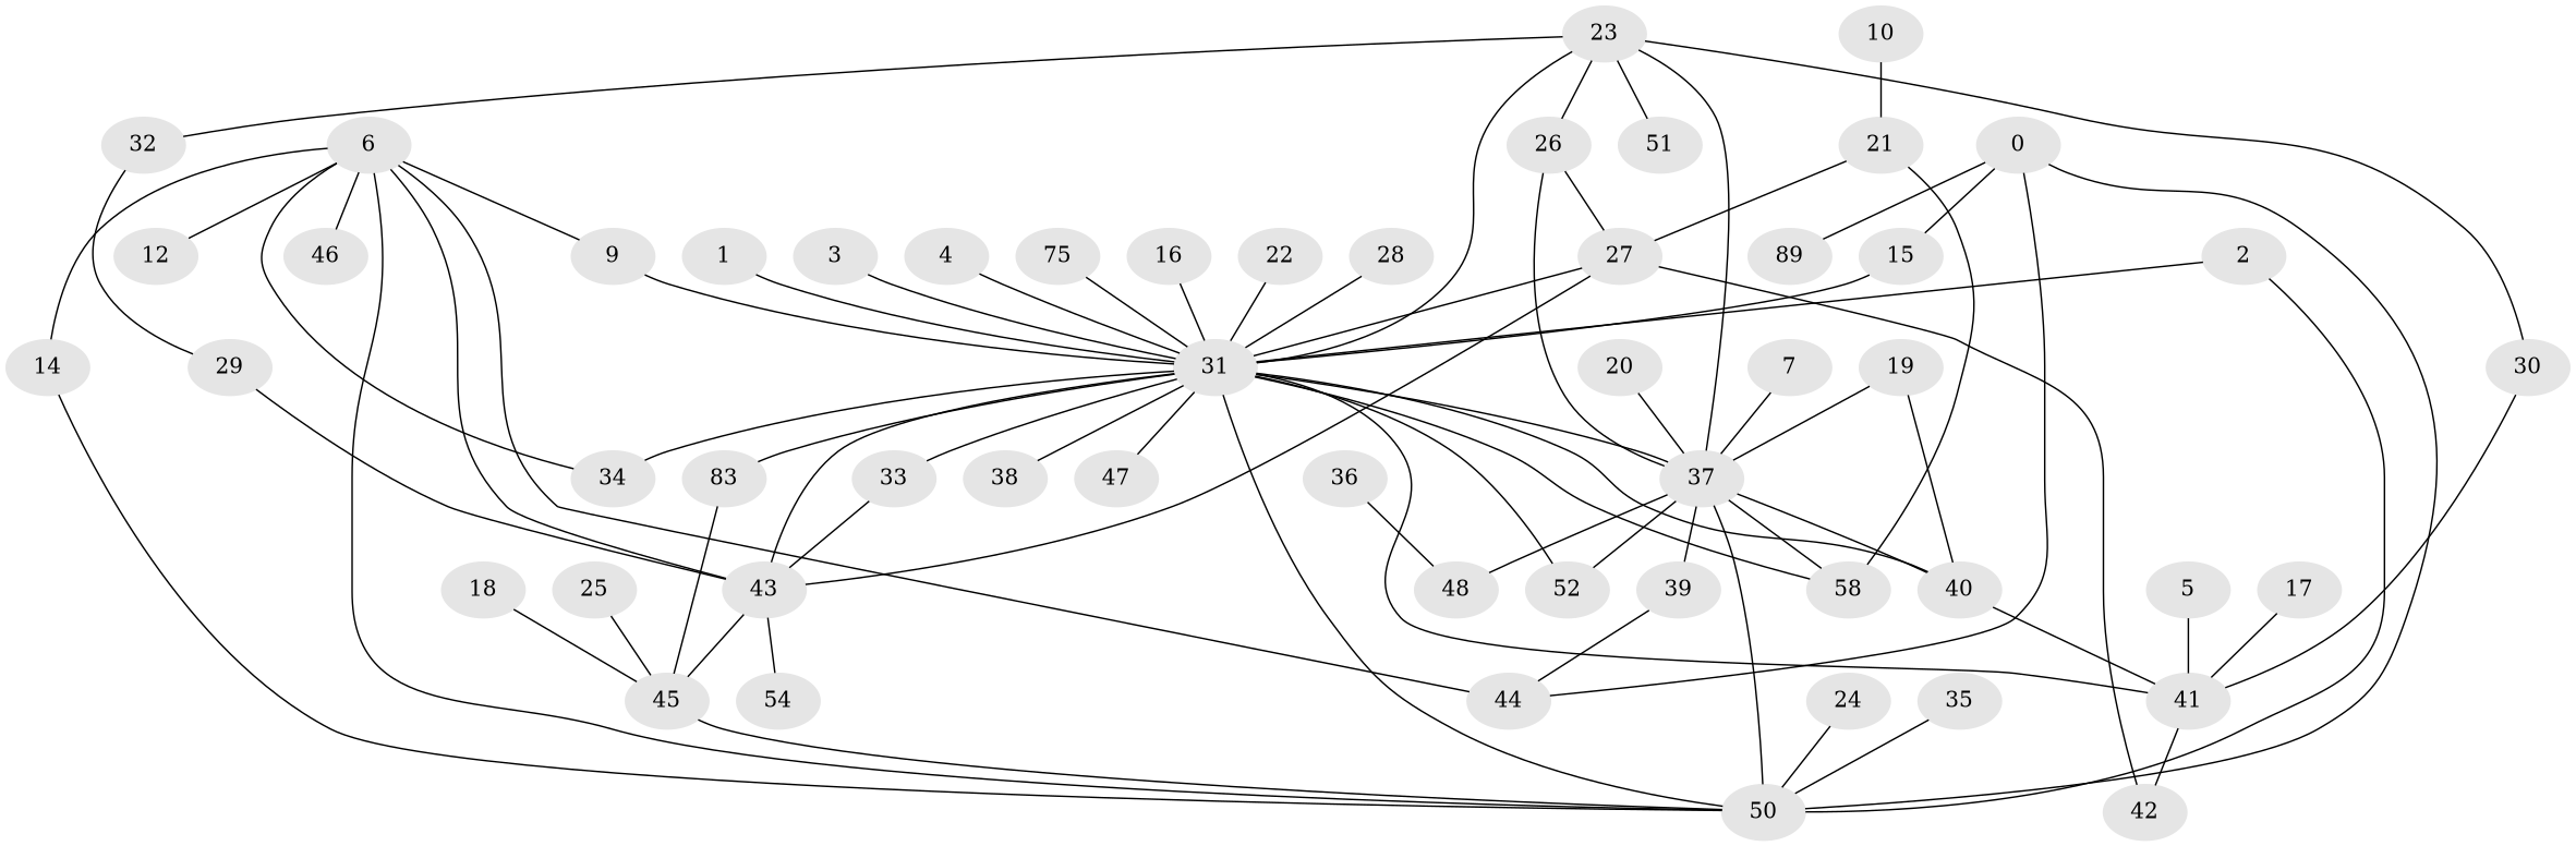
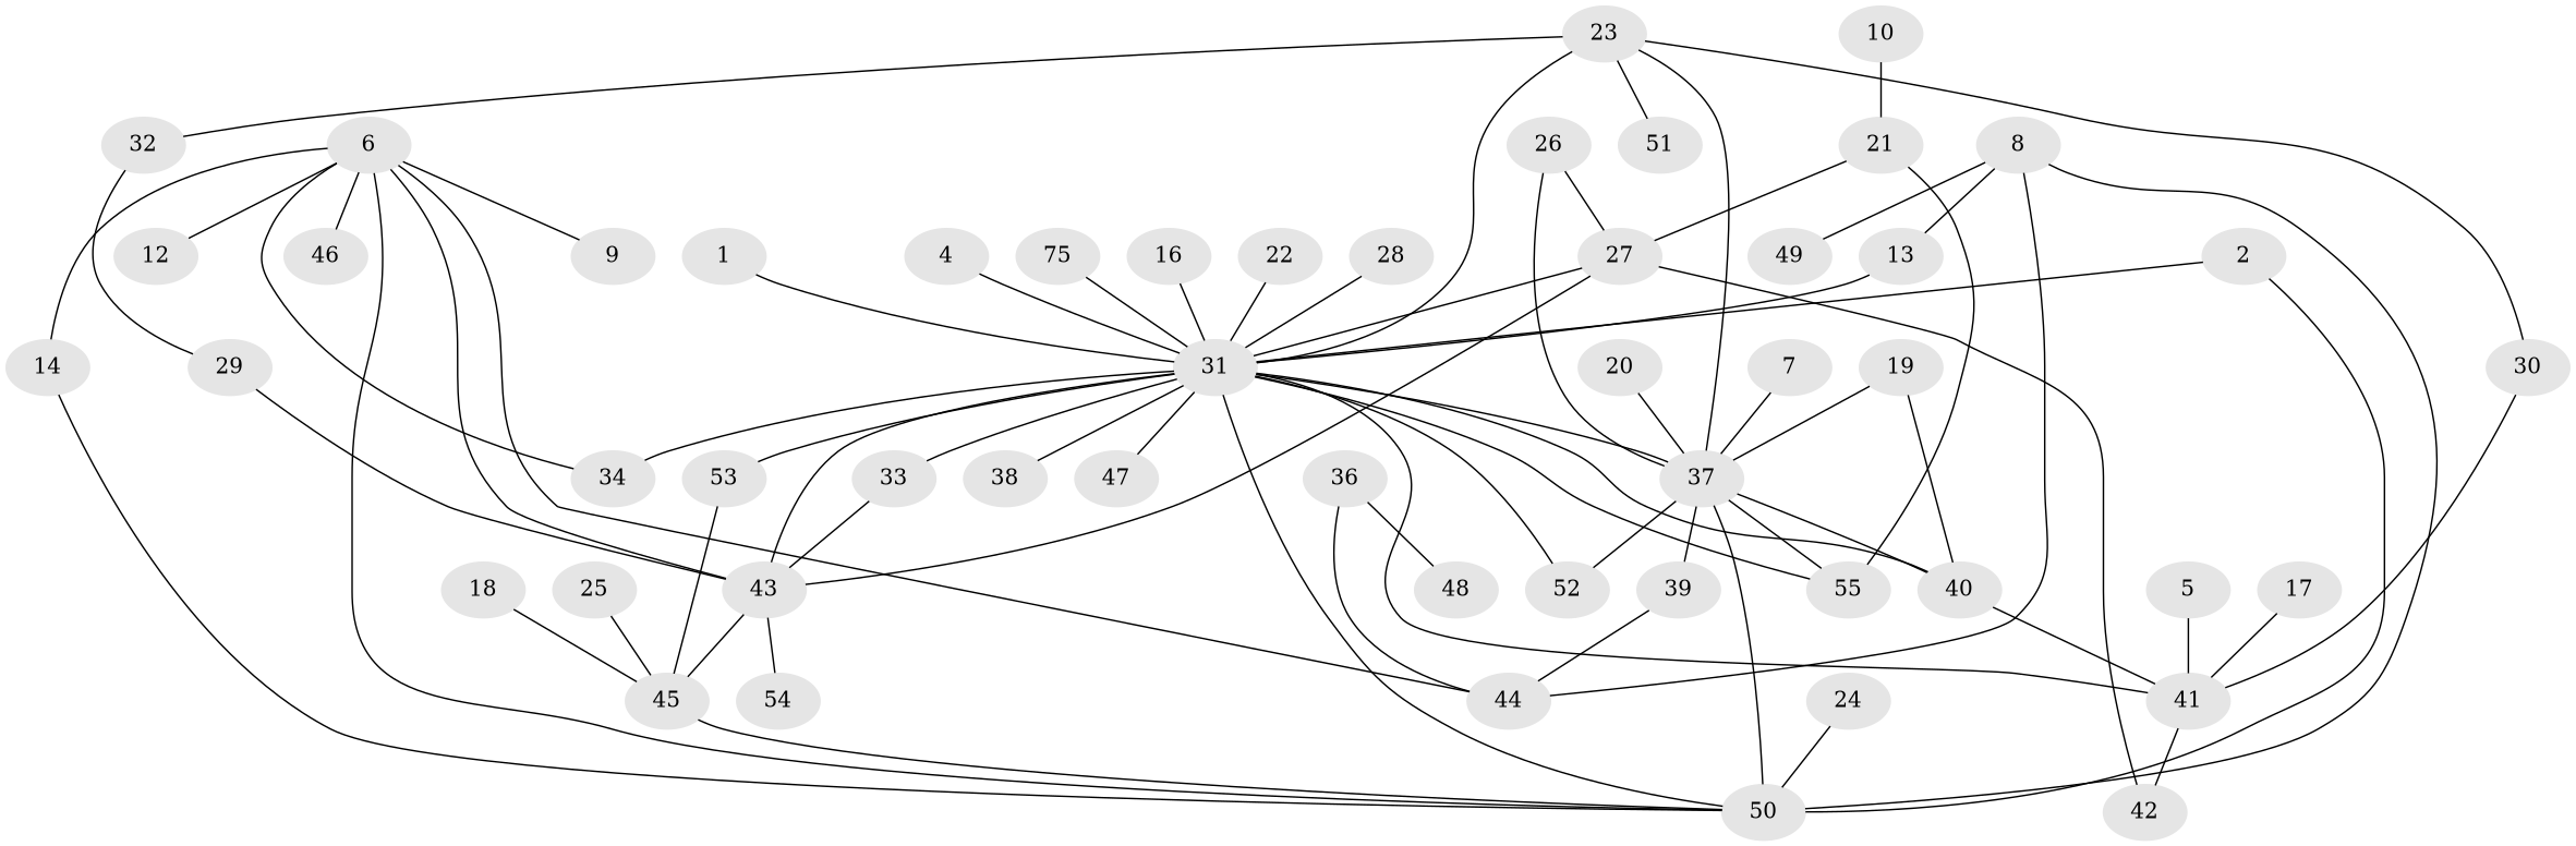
  graph {
    node [color=gray90 style=filled]
    edge [weight=1.0]
    1
    31
    50
    41
    34
    43
    37
    40
-   55 [label=58]
+   55
    33
    38
    47
    52
-   53 [label=83]
+   53
    2
-   3
    4
    5
    42
    6
    12
    14
    44
    46
    9
    27
    45
    54
    7
    48
    39
-   8 [label=0]
-   13 [label=15]
-   49 [label=89]
+   8
+   13
+   49
    10
    21
    n37 [label=75]
    16
    17
    18
    19
    20
    22
    23
    26
    30
    32
    51
    29
    24
    25
    28
-   35
    36
    1 -- 31
    31 -- 50
    31 -- 41
    31 -- 34
    31 -- 43
    31 -- 37
    31 -- 40 [weight=2.0]
    31 -- 55
    31 -- 33 [weight=2.0]
    31 -- 38
    31 -- 47
    31 -- 52
    31 -- 53
    41 -- 42
    43 -- 45
    43 -- 54
    37 -- 50
    37 -- 40
    37 -- 55
    37 -- 52
-   37 -- 48
    37 -- 39
    40 -- 41
    33 -- 43
    53 -- 45
    2 -- 31
    2 -- 50
-   3 -- 31
    4 -- 31
    5 -- 41
    6 -- 50
    6 -- 34
    6 -- 43
    6 -- 12
    6 -- 14
    6 -- 44
    6 -- 46
    6 -- 9
    14 -- 50
-   9 -- 31
    27 -- 31
    27 -- 43
    27 -- 42
    45 -- 50
    7 -- 37
    39 -- 44
    8 -- 50
    8 -- 44
    8 -- 13
    8 -- 49
    13 -- 31
    10 -- 21
    21 -- 55
    21 -- 27
    n37 -- 31
    16 -- 31
    17 -- 41
    18 -- 45
    19 -- 37
    19 -- 40
    20 -- 37
    22 -- 31
    23 -- 31
    23 -- 37
-   23 -- 26
    23 -- 30
    23 -- 32
    23 -- 51
    26 -- 37
    26 -- 27
    30 -- 41
    32 -- 29
    29 -- 43
    24 -- 50
    25 -- 45
    28 -- 31
-   35 -- 50
+   36 -- 44
    36 -- 48
  }
